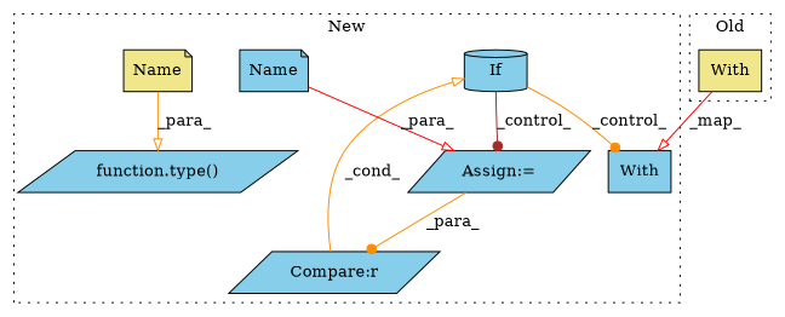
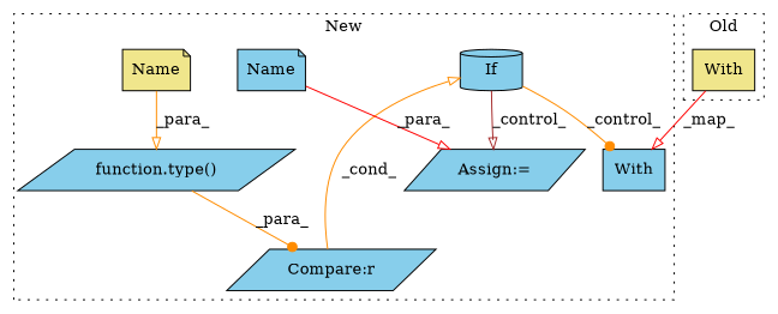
  digraph {
    node [a=39 fillcolor=skyblue l=9 shape=parallelogram style=filled]
    edge [arrowhead=onormal color=darkorange]
    n1 [l="5,34" label=With s="2157,2166" shape=box]
    n2 [a=96 l="3,14" label=If s="2044,2070" shape=cylinder]
    n3 [a=68 l=3 label="Assign:=" s=2091]
    n4 [a=40 l=23 label="Compare:r" s=2047]
    n5 [a=75 l="5,1" label="function.type()" s="2047,2061"]
    n6 [a=87 fillcolor=khaki label=Name s=2052 shape=note]
    n7 [a=87 label=Name s=2094 shape=note]
    n8 [fillcolor=khaki l="5,31" label=With s="2045,2054" shape=box]
    subgraph cluster_1 {
      label=New
      style=dotted
      n1
      n2
      n3
      n4
      n5
      n6
      n7
    }
    subgraph cluster_2 {
      label=Old
      style=dotted
      n8
    }
    n2 -> n1 [arrowhead=dot label=_control_]
-   n2 -> n3 [arrowhead=dot color=brown label=_control_]
+   n2 -> n3 [color=brown label=_control_]
    n4 -> n2 [label=_cond_]
-   n3 -> n4 [arrowhead=dot label=_para_]
+   n5 -> n4 [arrowhead=dot label=_para_]
    n6 -> n5 [label=_para_]
    n7 -> n3 [color=red label=_para_]
    n8 -> n1 [color=red label=_map_]
  }
